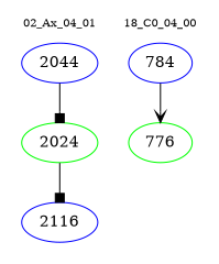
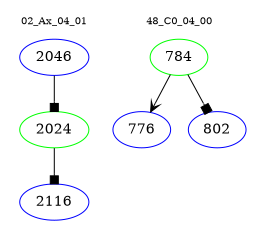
  digraph {
    node [color=blue]
    edge [arrowhead=box color=black]
    n1 [color=green label=2024]
    n2 [label=2116]
-   n3 [label=2044]
-   n4 [label=784]
-   n5 [color=green label=776]
+   n3 [label=2046]
+   n4 [color=green label=784]
+   n5 [label=776]
+   n6 [label=802]
    subgraph cluster_1 {
      color=white
      fontsize=10
      label="02_Ax_04_01"
      n1
      n2
      n3
    }
    subgraph cluster_2 {
      color=white
      fontsize=10
-     label="18_C0_04_00"
+     label="48_C0_04_00"
      n4
      n5
+     n6
    }
    n1 -> n2
    n3 -> n1
    n4 -> n5 [arrowhead=vee]
+   n4 -> n6
  }
